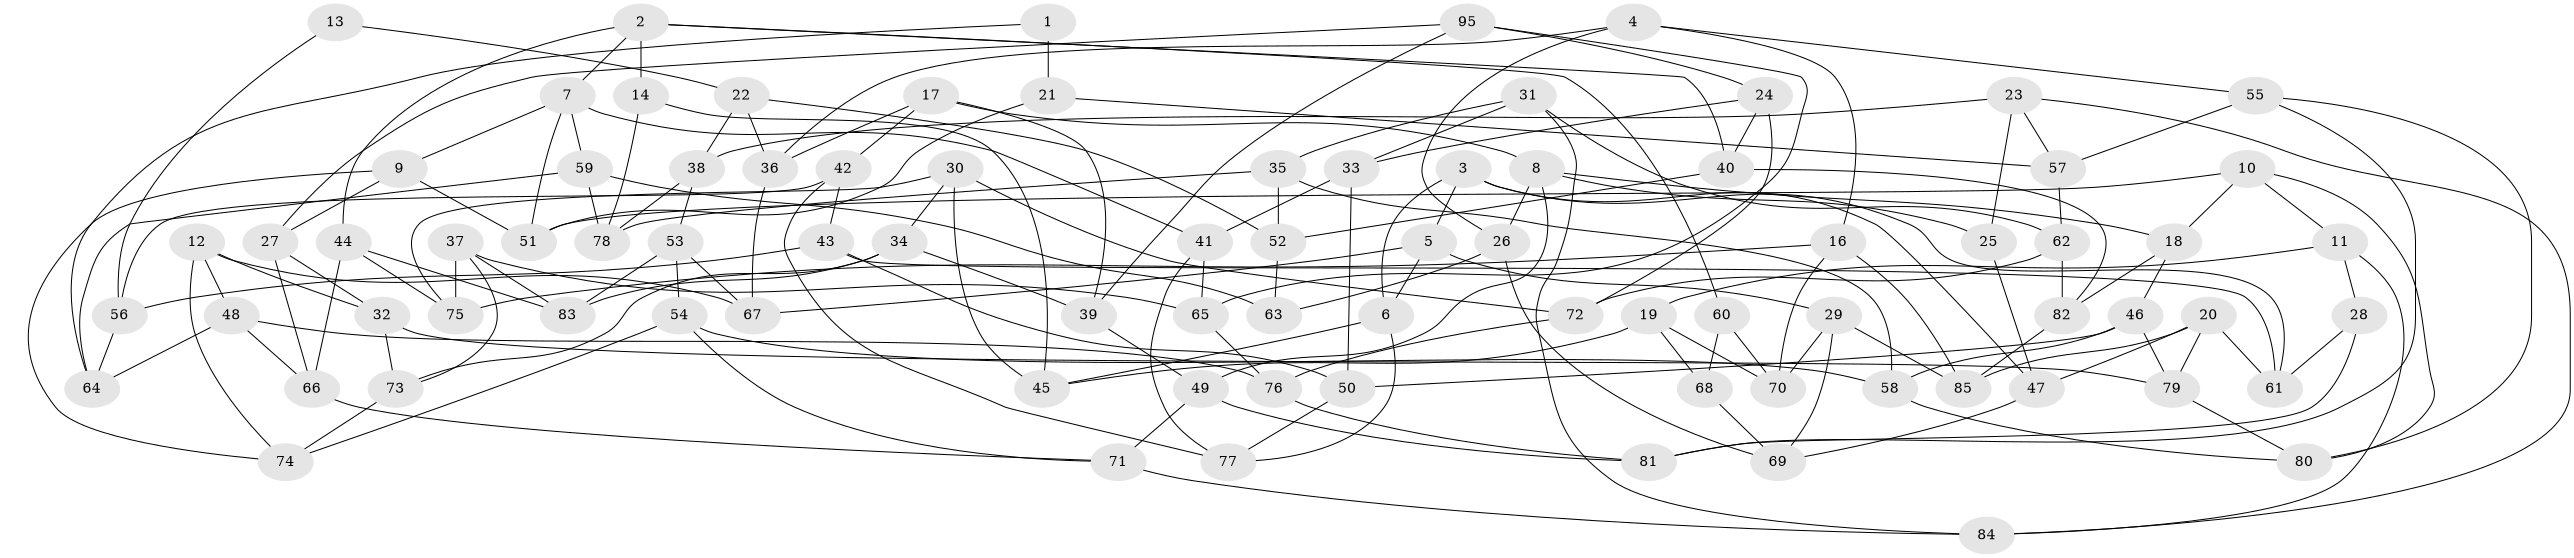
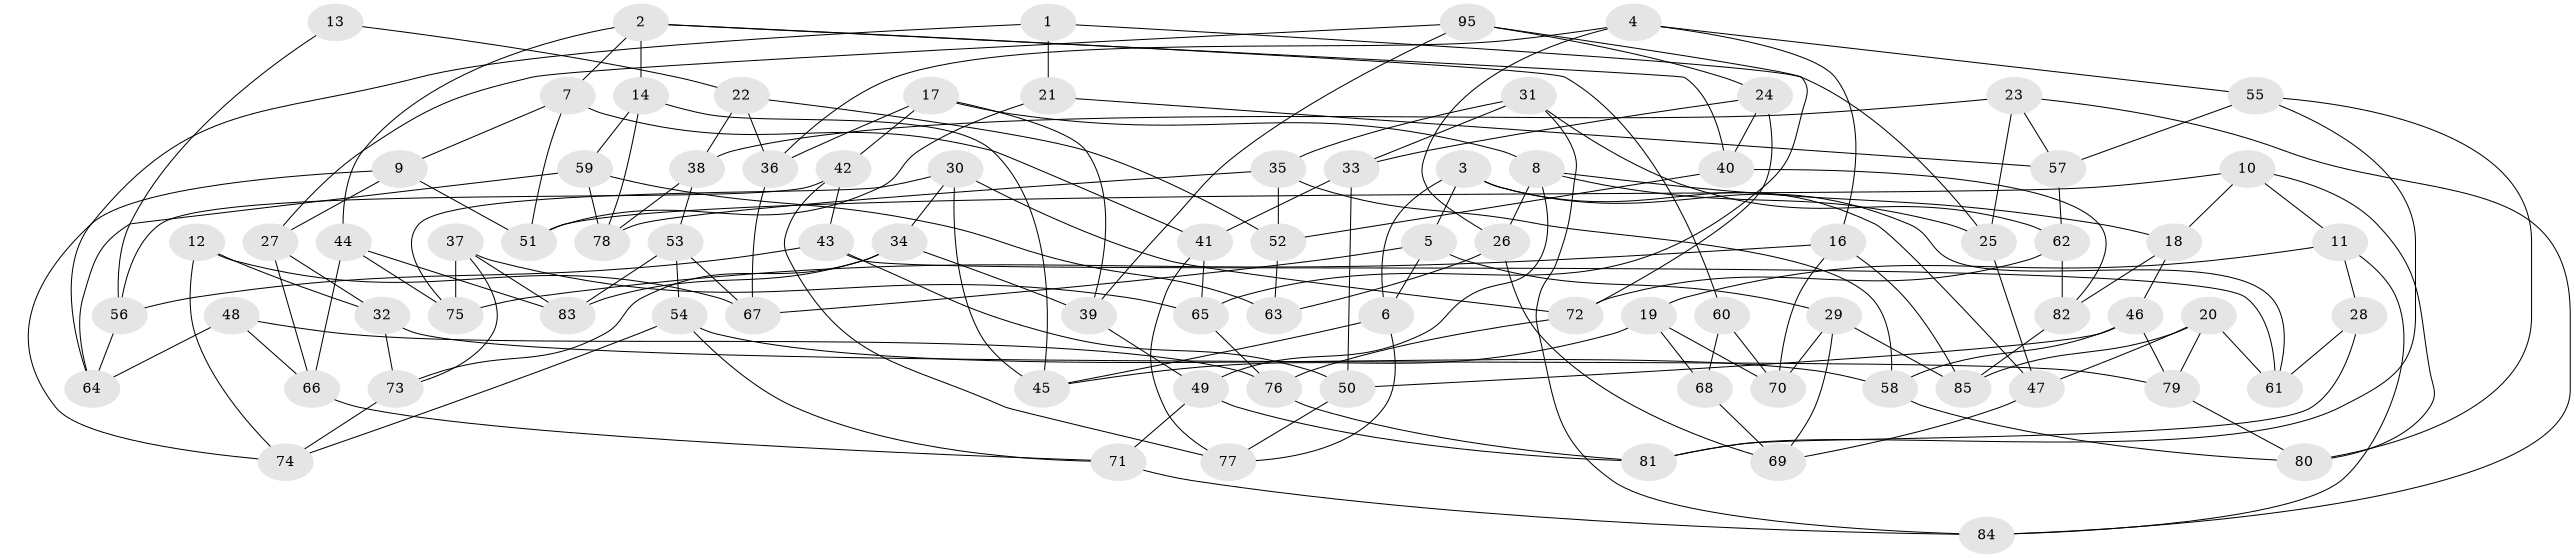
  graph {
    fontname="DejaVu Serif"
    node [color=gray90 fontname="DejaVu Serif" style=filled]
    edge [fontname="DejaVu Serif"]
    1
    21
    25
    64
    7
    9
    41
    51
    57
    47
    2
    14
    40
    44
    60
    45
    59
    78
    82
    52
    75
    66
    83
    68
    70
    3
    5
    6
    61
    29
    67
    77
    69
    4
    16
    26
    36
    55
    85
    63
    80
    81
    27
    74
    65
    8
    18
    49
    46
    71
    32
    10
    11
    19
    28
    84
    12
    48
    79
    73
    76
    13
    22
    56
    38
    n66 [label=95]
    24
    39
    33
    72
    17
    42
    43
    50
    58
    20
    62
    53
    23
    30
    34
    31
    35
    37
    54
    1 -- 21
+   1 -- 25
    1 -- 64
    21 -- 51
    21 -- 57
    25 -- 47
    7 -- 9
    7 -- 41
    7 -- 51
    9 -- 51
    9 -- 27
    9 -- 74
    41 -- 77
    41 -- 65
    57 -- 62
    47 -- 69
    2 -- 7
    2 -- 14
    2 -- 40
    2 -- 44
    2 -- 60
    14 -- 45
-   7 -- 59
+   14 -- 59
    14 -- 78
    40 -- 82
    40 -- 52
    44 -- 75
    44 -- 66
    44 -- 83
    60 -- 68
    60 -- 70
    59 -- 64
    59 -- 78
    59 -- 63
    82 -- 85
    52 -- 63
    66 -- 71
    68 -- 69
    3 -- 47
    3 -- 5
    3 -- 6
    3 -- 61
    5 -- 6
    5 -- 29
    5 -- 67
    6 -- 45
    6 -- 77
    29 -- 70
    29 -- 69
    29 -- 85
    4 -- 16
    4 -- 26
    4 -- 36
    4 -- 55
    16 -- 75
    16 -- 70
    16 -- 85
    26 -- 69
    26 -- 63
    36 -- 67
    55 -- 57
    55 -- 80
    55 -- 81
    27 -- 66
    27 -- 32
    65 -- 76
    8 -- 25
    8 -- 26
    8 -- 18
    8 -- 49
    18 -- 82
    18 -- 46
    49 -- 81
    49 -- 71
    46 -- 79
    46 -- 50
    46 -- 58
    71 -- 84
    32 -- 79
    32 -- 73
    10 -- 51
    10 -- 80
    10 -- 18
    10 -- 11
    11 -- 19
    11 -- 28
    11 -- 84
    19 -- 45
    19 -- 68
    19 -- 70
    28 -- 61
    28 -- 81
    12 -- 67
    12 -- 74
    12 -- 32
-   12 -- 48
    48 -- 64
    48 -- 66
    48 -- 76
    79 -- 80
    73 -- 74
    76 -- 81
    13 -- 22
    13 -- 56
    22 -- 52
    22 -- 36
    22 -- 38
    56 -- 64
    38 -- 78
    38 -- 53
    n66 -- 27
    n66 -- 65
    n66 -- 24
    n66 -- 39
    24 -- 40
    24 -- 33
    24 -- 72
    39 -- 49
    33 -- 41
    33 -- 50
    72 -- 76
    17 -- 36
    17 -- 8
    17 -- 39
    17 -- 42
    42 -- 77
    42 -- 56
    42 -- 43
    43 -- 61
    43 -- 56
    43 -- 50
    50 -- 77
    58 -- 80
    20 -- 47
    20 -- 61
    20 -- 85
    20 -- 79
    62 -- 82
    62 -- 72
    53 -- 83
    53 -- 67
    53 -- 54
    23 -- 25
    23 -- 57
    23 -- 84
    23 -- 38
    30 -- 45
    30 -- 75
    30 -- 72
    30 -- 34
    34 -- 83
    34 -- 73
    34 -- 39
    31 -- 84
    31 -- 33
    31 -- 62
    31 -- 35
    35 -- 78
    35 -- 52
    35 -- 58
    37 -- 75
    37 -- 83
    37 -- 65
    37 -- 73
    54 -- 74
    54 -- 71
    54 -- 58
  }
